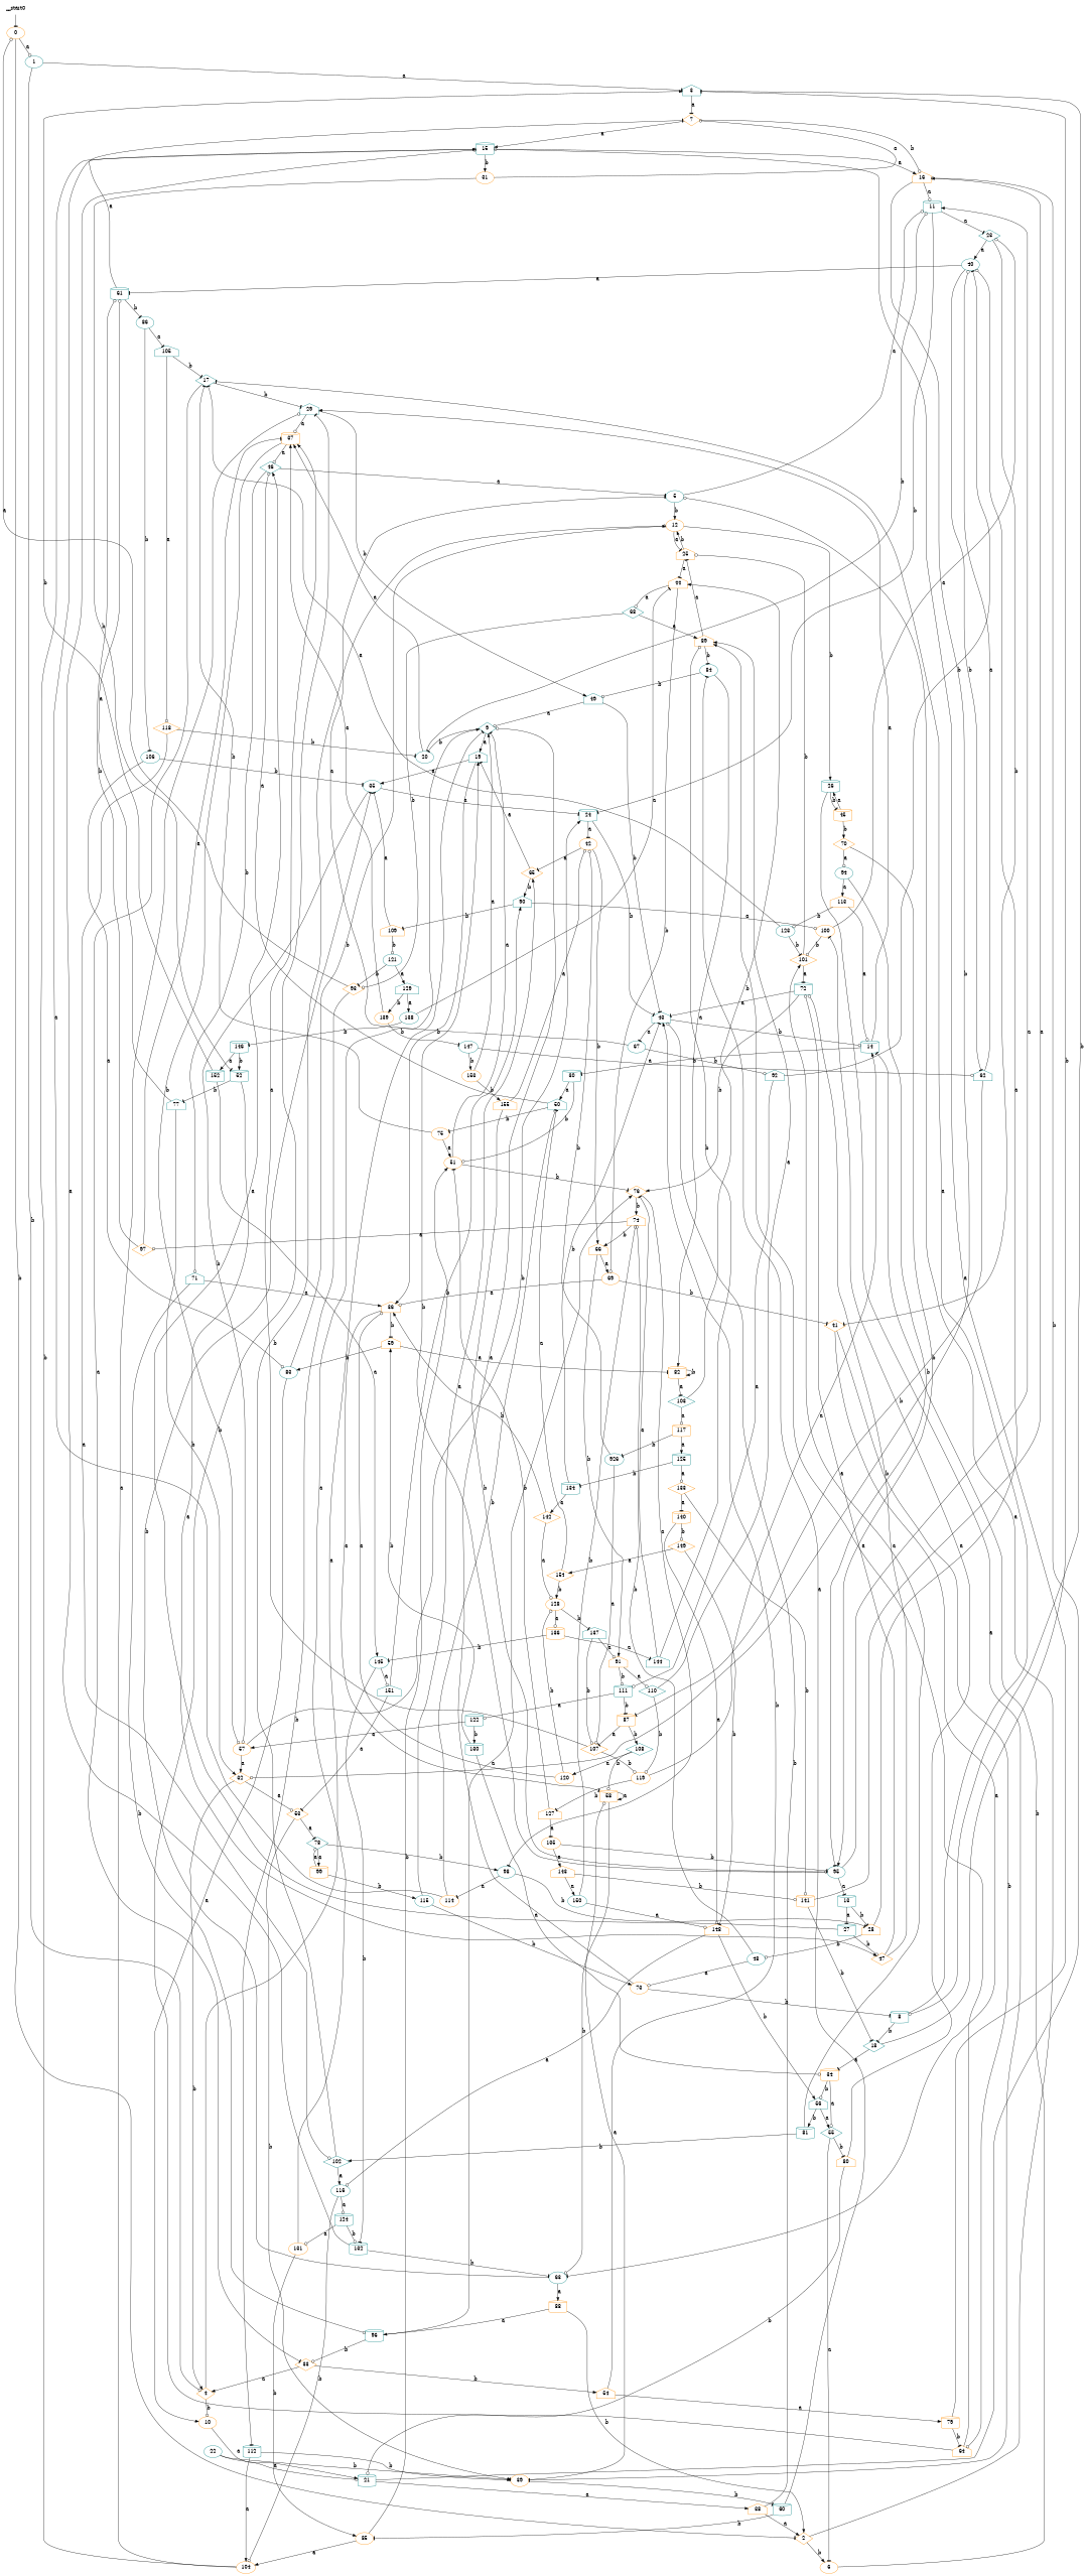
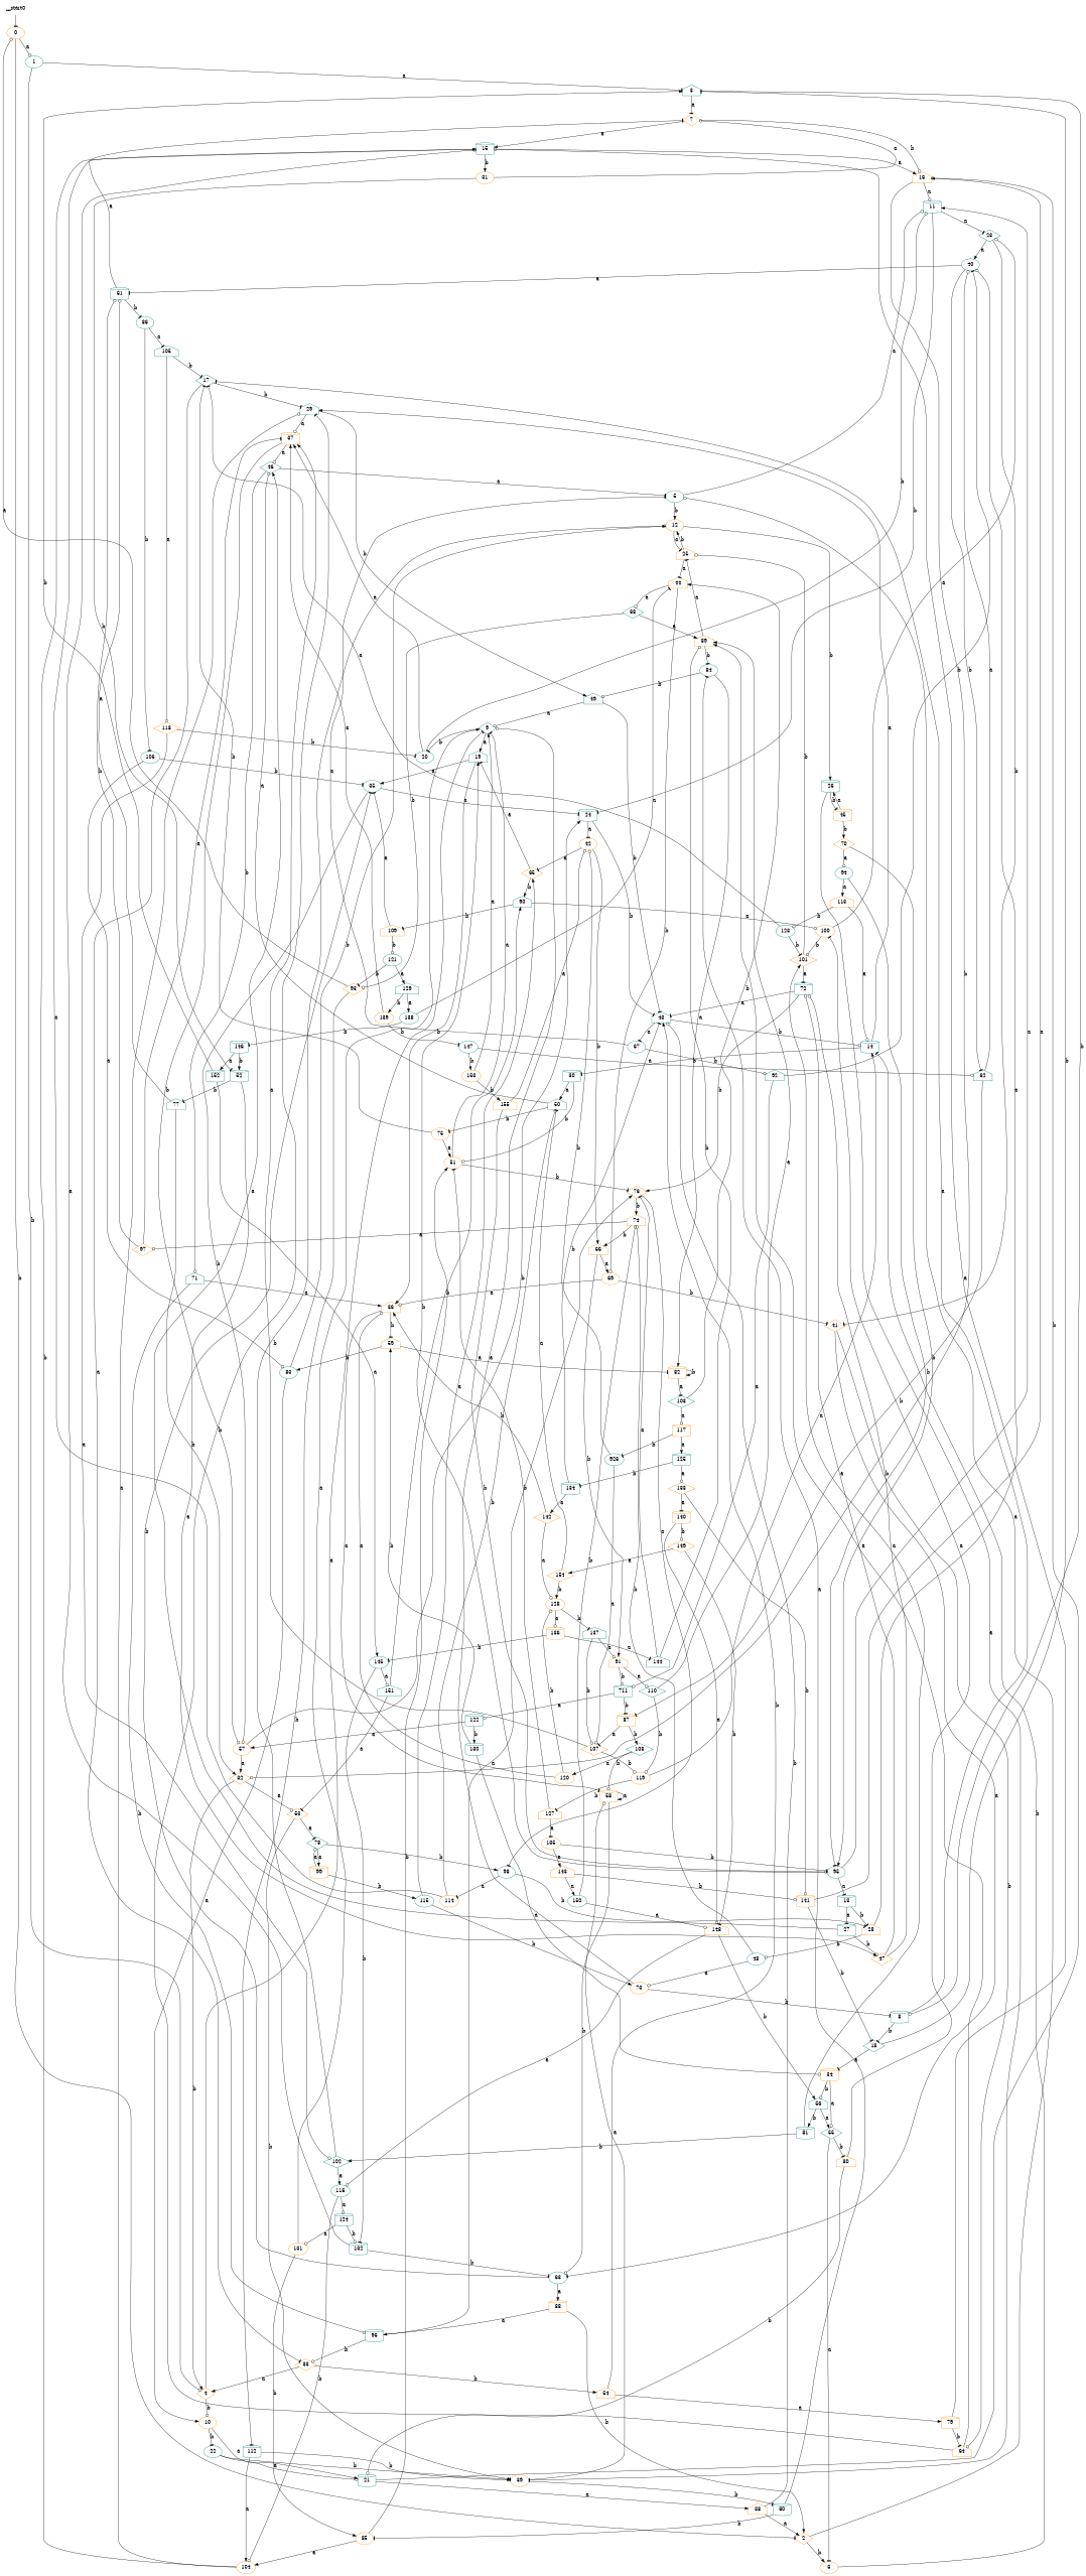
  digraph {
    node [color=teal shape=ellipse]
    edge [arrowhead=tee]
    __start0 [color=darkorange shape=none]
    0 [color=darkorange]
    1
    2 [color=darkorange shape=diamond]
    3 [shape=house]
    4 [color=darkorange shape=diamond]
    5
    6 [color=darkorange]
    7 [color=darkorange shape=diamond]
    8 [shape=cylinder]
    9 [shape=diamond]
    10 [color=darkorange]
    11 [shape=cylinder]
    12 [color=darkorange]
    14 [shape=cylinder]
    15 [shape=cylinder]
    16 [color=darkorange shape=house]
    17 [shape=diamond]
    18 [shape=diamond]
    19 [shape=house]
    20
    21 [shape=cylinder]
    22
    23 [shape=diamond]
    24 [shape=cylinder]
    25 [color=darkorange shape=house]
    26 [shape=cylinder]
    13 [shape=cylinder]
    27 [shape=cylinder]
    28 [color=darkorange shape=house]
    29 [shape=house]
    30 [shape=cylinder]
    31 [color=darkorange]
    32 [color=darkorange shape=diamond]
    33 [color=darkorange shape=diamond]
    34 [color=darkorange shape=cylinder]
    35
    36 [color=darkorange shape=house]
    37 [color=darkorange shape=cylinder]
    38 [color=darkorange shape=house]
    39 [color=darkorange]
    40
    41 [color=darkorange shape=diamond]
    42 [color=darkorange]
    43 [shape=house]
    44 [color=darkorange shape=house]
    45 [color=darkorange shape=cylinder]
    46 [shape=diamond]
    47 [color=darkorange shape=diamond]
    48
    49 [shape=house]
    50 [shape=house]
    51 [color=darkorange]
    52 [shape=cylinder]
    53 [color=darkorange shape=diamond]
    54 [color=darkorange shape=house]
    55 [shape=diamond]
    56 [shape=house]
    57 [color=darkorange]
    58 [color=darkorange shape=cylinder]
    59 [color=darkorange shape=house]
    60 [shape=cylinder]
    61 [shape=cylinder]
    62 [shape=house]
    63
    64 [color=darkorange shape=house]
    65 [color=darkorange shape=diamond]
    66 [color=darkorange shape=house]
    67
    68 [shape=diamond]
    69 [color=darkorange]
    70 [color=darkorange shape=diamond]
    71 [shape=house]
    72 [shape=cylinder]
    73 [color=darkorange]
    74 [color=darkorange shape=house]
    75 [color=darkorange]
    76 [color=darkorange shape=diamond]
    77 [shape=house]
    78 [shape=diamond]
    79 [color=darkorange shape=cylinder]
    80 [color=darkorange shape=house]
    81 [shape=cylinder]
    82 [color=darkorange shape=cylinder]
    83
    84
    85 [color=darkorange]
    86
    87 [color=darkorange shape=cylinder]
    88 [color=darkorange shape=cylinder]
    89 [color=darkorange shape=house]
    90 [shape=house]
    91 [color=darkorange shape=house]
    92 [shape=house]
    93 [color=darkorange shape=diamond]
    94
    95
    96 [shape=cylinder]
    97 [color=darkorange shape=diamond]
    98
    99 [color=darkorange shape=cylinder]
    100 [color=darkorange]
    101 [color=darkorange shape=diamond]
    102 [shape=diamond]
    103 [shape=diamond]
    104 [color=darkorange]
    105 [shape=house]
    106
    107 [color=darkorange shape=diamond]
    108 [shape=diamond]
    109 [color=darkorange shape=house]
    110 [shape=diamond]
-   111 [shape=cylinder]
+   111 [shape=cylinder label=711]
    112 [shape=cylinder]
    113 [color=darkorange shape=house]
    114 [color=darkorange]
    115
    116
    117 [color=darkorange shape=cylinder]
    118 [color=darkorange shape=diamond]
    119 [color=darkorange]
    120 [color=darkorange]
    121
    122 [shape=cylinder]
    123
    124 [shape=cylinder]
    125 [shape=cylinder]
    n128 [label=926]
    127 [color=darkorange shape=house]
    128 [color=darkorange]
    129 [shape=house]
    130 [shape=cylinder]
    131 [color=darkorange]
    132 [shape=cylinder]
    133 [color=darkorange shape=diamond]
    134 [shape=cylinder]
    135 [color=darkorange]
    136 [color=darkorange shape=cylinder]
    137 [shape=house]
    138
    139 [color=darkorange]
    140 [color=darkorange shape=cylinder]
    141 [color=darkorange shape=cylinder]
    142 [color=darkorange shape=diamond]
    143 [color=darkorange shape=house]
    144 [shape=house]
    145
    146 [shape=cylinder]
    147
    148 [color=darkorange shape=house]
    149 [color=darkorange shape=diamond]
    150
    151 [shape=house]
    152 [shape=cylinder]
    153 [color=darkorange]
    154 [color=darkorange shape=diamond]
    155 [color=darkorange shape=house]
    __start0 -> 0
    0 -> 1 [arrowhead=odot label=a]
    0 -> 2 [label=b]
    1 -> 3 [label=a]
    1 -> 4 [arrowhead=odot label=b]
    2 -> 5 [arrowhead=odot label=a]
    2 -> 6 [arrowhead=normal label=b]
    3 -> 7 [label=a]
    3 -> 8 [arrowhead=odot label=b]
    4 -> 9 [label=a]
    4 -> 10 [arrowhead=odot label=b]
    5 -> 11 [arrowhead=odot label=a]
    5 -> 12 [arrowhead=normal label=b]
    6 -> 14 [label=b]
    7 -> 15 [arrowhead=normal label=a]
    7 -> 16 [arrowhead=odot label=b]
    8 -> 17 [label=a]
    8 -> 18 [label=b]
    9 -> 19 [arrowhead=normal label=a]
    9 -> 20 [label=b]
    10 -> 21 [arrowhead=normal label=a]
+   10 -> 22 [label=b]
    11 -> 23 [label=a]
    11 -> 24 [label=b]
    12 -> 25 [label=a]
    12 -> 26 [arrowhead=normal label=b]
    14 -> 29 [arrowhead=normal label=a]
    14 -> 30 [label=b]
    15 -> 16 [arrowhead=normal label=a]
    15 -> 31 [arrowhead=normal label=b]
    16 -> 11 [arrowhead=odot label=a]
    16 -> 32 [arrowhead=odot label=b]
    17 -> 29 [label=b]
    17 -> 33 [label=a]
    18 -> 3 [label=b]
    18 -> 34 [label=a]
    19 -> 35 [arrowhead=normal label=a]
    19 -> 36 [arrowhead=normal label=b]
    20 -> 11 [arrowhead=odot label=b]
    20 -> 37 [arrowhead=normal label=a]
    21 -> 16 [arrowhead=odot label=b]
    21 -> 38 [arrowhead=normal label=a]
    22 -> 21 [arrowhead=odot label=a]
    22 -> 39 [label=b]
    23 -> 40 [arrowhead=normal label=a]
    23 -> 41 [label=b]
    24 -> 42 [label=a]
    24 -> 43 [label=b]
    25 -> 12 [arrowhead=normal label=b]
    25 -> 44 [label=a]
    26 -> 39 [label=a]
    26 -> 45 [label=b]
    13 -> 27 [label=a]
    13 -> 28 [label=b]
    27 -> 46 [arrowhead=normal label=a]
    27 -> 47 [arrowhead=odot label=b]
    28 -> 40 [arrowhead=odot label=a]
    28 -> 48 [arrowhead=odot label=b]
    29 -> 37 [arrowhead=odot label=a]
    29 -> 49 [arrowhead=normal label=b]
    30 -> 50 [arrowhead=normal label=a]
    30 -> 51 [arrowhead=odot label=b]
    31 -> 7 [arrowhead=odot label=a]
    31 -> 52 [label=b]
    32 -> 4 [arrowhead=normal label=b]
    32 -> 53 [arrowhead=odot label=a]
    33 -> 4 [arrowhead=normal label=a]
    33 -> 54 [arrowhead=normal label=b]
    34 -> 55 [arrowhead=odot label=a]
    34 -> 56 [arrowhead=odot label=b]
    35 -> 24 [label=a]
    35 -> 57 [arrowhead=odot label=b]
    36 -> 58 [label=a]
    36 -> 59 [label=b]
    37 -> 46 [arrowhead=odot label=a]
    37 -> 57 [arrowhead=odot label=b]
    38 -> 2 [arrowhead=normal label=a]
    38 -> 43 [arrowhead=odot label=b]
    39 -> 58 [arrowhead=odot label=a]
    39 -> 60 [label=b]
    40 -> 61 [label=a]
    40 -> 62 [label=b]
    41 -> 63 [label=a]
    41 -> 64 [arrowhead=odot label=b]
    42 -> 65 [label=a]
    42 -> 66 [arrowhead=normal label=b]
    43 -> 14 [arrowhead=odot label=b]
    43 -> 67 [label=a]
    44 -> 68 [arrowhead=odot label=a]
    44 -> 69 [arrowhead=odot label=b]
    45 -> 26 [arrowhead=normal label=a]
    45 -> 70 [arrowhead=normal label=b]
    46 -> 5 [label=a]
    46 -> 71 [arrowhead=odot label=b]
    47 -> 72 [arrowhead=odot label=a]
    47 -> 72 [arrowhead=odot label=b]
    48 -> 73 [arrowhead=odot label=a]
    48 -> 74 [arrowhead=odot label=b]
    49 -> 9 [arrowhead=odot label=a]
    49 -> 43 [label=b]
    50 -> 46 [arrowhead=odot label=a]
    50 -> 75 [label=b]
    51 -> 9 [label=a]
    51 -> 76 [label=b]
    52 -> 47 [arrowhead=normal label=a]
    52 -> 77 [label=b]
    53 -> 39 [arrowhead=normal label=b]
    53 -> 78 [label=a]
    54 -> 43 [arrowhead=normal label=b]
    54 -> 79 [arrowhead=normal label=a]
    55 -> 6 [label=a]
    55 -> 80 [label=b]
    56 -> 55 [arrowhead=normal label=a]
    56 -> 81 [arrowhead=normal label=b]
    57 -> 24 [arrowhead=normal label=b]
    57 -> 32 [arrowhead=normal label=a]
    58 -> 58 [arrowhead=normal label=a]
    58 -> 63 [arrowhead=odot label=b]
    59 -> 82 [label=a]
    59 -> 83 [arrowhead=normal label=b]
    60 -> 84 [label=a]
    60 -> 85 [label=b]
    61 -> 7 [label=a]
    61 -> 86 [label=b]
    62 -> 40 [arrowhead=odot label=a]
    62 -> 87 [label=b]
    63 -> 35 [label=b]
    63 -> 88 [arrowhead=normal label=a]
    64 -> 29 [label=b]
    64 -> 89 [arrowhead=normal label=a]
    65 -> 19 [label=a]
    65 -> 90 [arrowhead=normal label=b]
    66 -> 69 [arrowhead=normal label=a]
    66 -> 91 [arrowhead=normal label=b]
    67 -> 5 [label=a]
    67 -> 92 [arrowhead=odot label=b]
    68 -> 89 [arrowhead=normal label=a]
    68 -> 93 [arrowhead=odot label=b]
    69 -> 36 [arrowhead=odot label=a]
    69 -> 41 [label=b]
    70 -> 94 [arrowhead=odot label=a]
    70 -> 95 [arrowhead=normal label=b]
    71 -> 36 [arrowhead=normal label=a]
    71 -> 96 [arrowhead=odot label=b]
    72 -> 43 [label=a]
    72 -> 76 [arrowhead=normal label=b]
    73 -> 8 [label=b]
    73 -> 9 [arrowhead=odot label=a]
    74 -> 66 [arrowhead=normal label=b]
    74 -> 97 [arrowhead=odot label=a]
    75 -> 17 [label=b]
    75 -> 51 [arrowhead=normal label=a]
    76 -> 74 [arrowhead=normal label=b]
    76 -> 98 [label=a]
    77 -> 32 [arrowhead=normal label=b]
    77 -> 61 [arrowhead=odot label=a]
    78 -> 98 [arrowhead=normal label=b]
    78 -> 99 [arrowhead=normal label=a]
    79 -> 15 [arrowhead=odot label=a]
    79 -> 64 [label=b]
    80 -> 21 [arrowhead=odot label=b]
    80 -> 100 [label=a]
    81 -> 101 [arrowhead=normal label=a]
    81 -> 102 [arrowhead=normal label=b]
    82 -> 82 [arrowhead=normal label=b]
    82 -> 103 [label=a]
    83 -> 10 [arrowhead=normal label=a]
    83 -> 12 [arrowhead=normal label=b]
    84 -> 49 [arrowhead=odot label=b]
    84 -> 82 [arrowhead=normal label=a]
    85 -> 51 [arrowhead=normal label=b]
    85 -> 104 [arrowhead=normal label=a]
    86 -> 105 [label=a]
    86 -> 106 [label=b]
    87 -> 107 [label=a]
    87 -> 108 [arrowhead=normal label=b]
    88 -> 2 [arrowhead=normal label=b]
    88 -> 96 [arrowhead=normal label=a]
    89 -> 25 [label=a]
    89 -> 84 [label=b]
    90 -> 100 [arrowhead=odot label=a]
    90 -> 109 [label=b]
    91 -> 110 [arrowhead=odot label=a]
    91 -> 111 [arrowhead=odot label=b]
    92 -> 40 [label=b]
    92 -> 111 [arrowhead=odot label=a]
    93 -> 0 [arrowhead=odot label=a]
    93 -> 112 [label=b]
    94 -> 95 [label=b]
    94 -> 113 [arrowhead=normal label=a]
    95 -> 11 [arrowhead=normal label=a]
    95 -> 19 [arrowhead=normal label=b]
    95 -> 13 [label=a]
    96 -> 33 [arrowhead=odot label=b]
    96 -> 76 [arrowhead=normal label=a]
    97 -> 37 [label=a]
    97 -> 61 [arrowhead=odot label=b]
    98 -> 28 [label=b]
    98 -> 114 [label=a]
    99 -> 78 [arrowhead=odot label=a]
    99 -> 115 [arrowhead=normal label=b]
    100 -> 23 [arrowhead=odot label=a]
    100 -> 101 [arrowhead=odot label=b]
    101 -> 25 [arrowhead=odot label=b]
    101 -> 72 [label=a]
    102 -> 12 [arrowhead=odot label=b]
    102 -> 116 [arrowhead=normal label=a]
    103 -> 44 [arrowhead=normal label=b]
    103 -> 117 [arrowhead=odot label=a]
    104 -> 15 [arrowhead=odot label=b]
    104 -> 29 [arrowhead=odot label=a]
    105 -> 17 [label=b]
    105 -> 118 [arrowhead=odot label=a]
    106 -> 35 [label=b]
    106 -> 83 [arrowhead=odot label=a]
    107 -> 37 [arrowhead=normal label=a]
    107 -> 119 [arrowhead=odot label=b]
    108 -> 58 [arrowhead=odot label=b]
    108 -> 120 [arrowhead=normal label=a]
    109 -> 35 [label=a]
    109 -> 121 [arrowhead=odot label=b]
    110 -> 89 [arrowhead=normal label=a]
    110 -> 119 [arrowhead=odot label=b]
    111 -> 87 [label=b]
    111 -> 122 [arrowhead=odot label=a]
    112 -> 39 [arrowhead=normal label=b]
    112 -> 104 [arrowhead=normal label=a]
    113 -> 14 [arrowhead=odot label=a]
    113 -> 123 [arrowhead=odot label=b]
    114 -> 15 [arrowhead=normal label=a]
    114 -> 50 [arrowhead=odot label=b]
    115 -> 65 [arrowhead=normal label=a]
    115 -> 73 [arrowhead=normal label=b]
    116 -> 104 [arrowhead=odot label=b]
    116 -> 124 [arrowhead=odot label=a]
    117 -> 125 [arrowhead=normal label=a]
    117 -> n128 [label=b]
    118 -> 20 [label=b]
    118 -> 102 [arrowhead=odot label=a]
    119 -> 14 [arrowhead=normal label=a]
    119 -> 127 [label=b]
    120 -> 36 [arrowhead=odot label=a]
    120 -> 128 [arrowhead=odot label=b]
    121 -> 93 [label=b]
    121 -> 129 [arrowhead=normal label=a]
    122 -> 57 [arrowhead=normal label=a]
    122 -> 130 [arrowhead=normal label=b]
    123 -> 17 [label=a]
    123 -> 101 [label=b]
    124 -> 131 [arrowhead=odot label=a]
    124 -> 132 [arrowhead=odot label=b]
    125 -> 133 [arrowhead=odot label=a]
    125 -> 134 [label=b]
    n128 -> 42 [arrowhead=odot label=b]
    n128 -> 107 [arrowhead=odot label=a]
    127 -> 51 [label=b]
    127 -> 135 [label=a]
    128 -> 136 [arrowhead=odot label=a]
    128 -> 137 [label=b]
    129 -> 138 [arrowhead=normal label=a]
    129 -> 139 [arrowhead=normal label=b]
    130 -> 34 [arrowhead=odot label=a]
    130 -> 59 [arrowhead=normal label=b]
    131 -> 9 [arrowhead=normal label=a]
    131 -> 85 [arrowhead=normal label=b]
    132 -> 15 [arrowhead=odot label=a]
    132 -> 63 [label=b]
    133 -> 140 [label=a]
    133 -> 141 [arrowhead=odot label=b]
    134 -> 43 [label=b]
    134 -> 142 [arrowhead=normal label=a]
    135 -> 95 [label=b]
    135 -> 143 [arrowhead=normal label=a]
    136 -> 144 [label=a]
    136 -> 145 [label=b]
    137 -> 91 [arrowhead=odot label=a]
    137 -> 107 [arrowhead=odot label=b]
    138 -> 44 [label=a]
    138 -> 146 [label=b]
    139 -> 37 [arrowhead=normal label=a]
    139 -> 147 [label=b]
    140 -> 148 [arrowhead=odot label=a]
    140 -> 149 [arrowhead=odot label=b]
    141 -> 16 [arrowhead=normal label=a]
    141 -> 18 [label=b]
    142 -> 36 [arrowhead=normal label=b]
    142 -> 128 [arrowhead=odot label=a]
    143 -> 141 [arrowhead=odot label=b]
    143 -> 150 [arrowhead=normal label=a]
    144 -> 76 [label=a]
    144 -> 89 [arrowhead=odot label=b]
    145 -> 132 [label=b]
    145 -> 151 [arrowhead=odot label=a]
    146 -> 52 [arrowhead=normal label=b]
    146 -> 152 [arrowhead=normal label=a]
    147 -> 62 [arrowhead=odot label=a]
    147 -> 153 [arrowhead=normal label=b]
    148 -> 56 [arrowhead=normal label=b]
    148 -> 116 [arrowhead=odot label=a]
    149 -> 148 [label=b]
    149 -> 154 [arrowhead=normal label=a]
    150 -> 74 [arrowhead=odot label=b]
    150 -> 148 [arrowhead=odot label=a]
    151 -> 53 [label=a]
    151 -> 90 [arrowhead=normal label=b]
    152 -> 3 [arrowhead=normal label=b]
    152 -> 145 [arrowhead=normal label=a]
    153 -> 9 [arrowhead=normal label=a]
    153 -> 155 [arrowhead=normal label=b]
    154 -> 50 [label=a]
    154 -> 128 [arrowhead=normal label=b]
    155 -> 42 [arrowhead=odot label=a]
    155 -> 95 [arrowhead=odot label=b]
  }
